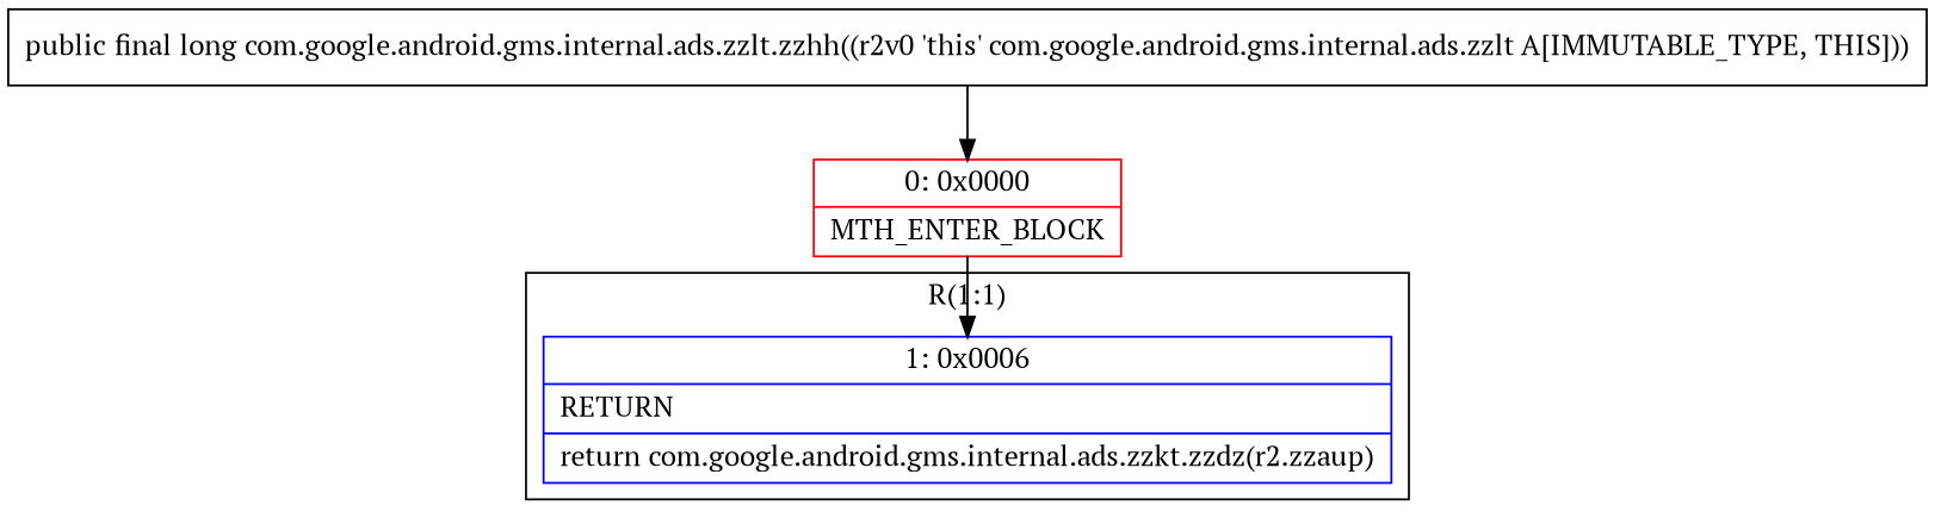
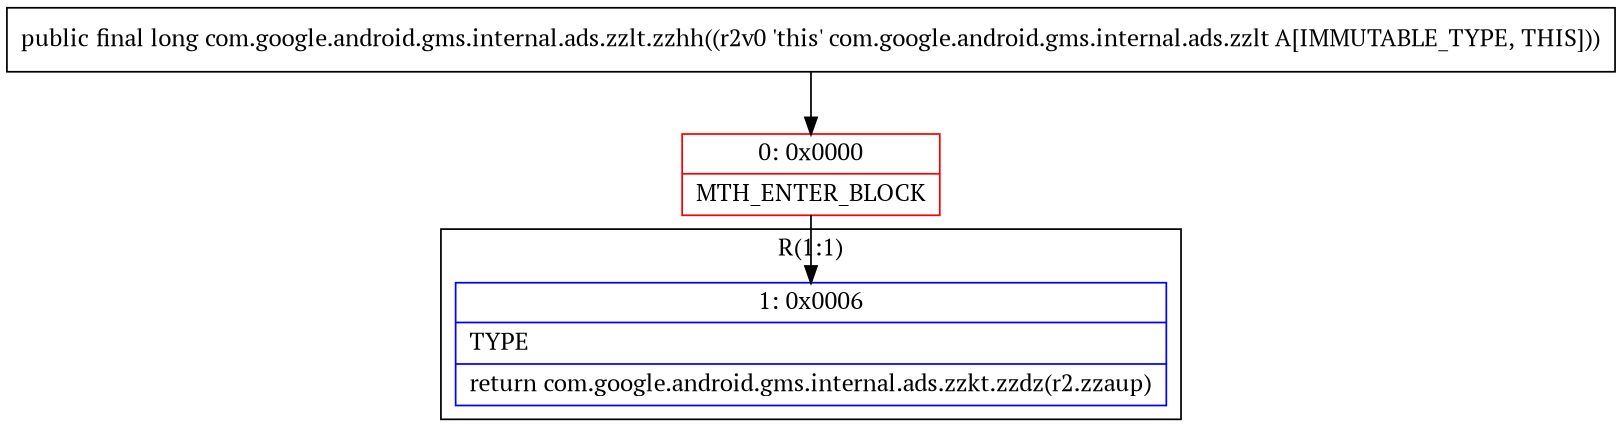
  digraph {
    fontname="PT Serif"
    node [shape=record fontname="PT Serif"]
    edge [fontname="PT Serif"]
-   n1 [color=blue label="{1\:\ 0x0006|RETURN\l|return com.google.android.gms.internal.ads.zzkt.zzdz(r2.zzaup)\l}"]
+   n1 [color=blue label="{1\:\ 0x0006|TYPE\l|return com.google.android.gms.internal.ads.zzkt.zzdz(r2.zzaup)\l}"]
    n2 [color=red label="{0\:\ 0x0000|MTH_ENTER_BLOCK\l}"]
    n3 [label="{public final long com.google.android.gms.internal.ads.zzlt.zzhh((r2v0 'this' com.google.android.gms.internal.ads.zzlt A[IMMUTABLE_TYPE, THIS])) }"]
    subgraph cluster_1 {
      label="R(1:1)"
      n1
    }
    n2 -> n1
    n3 -> n2
  }
